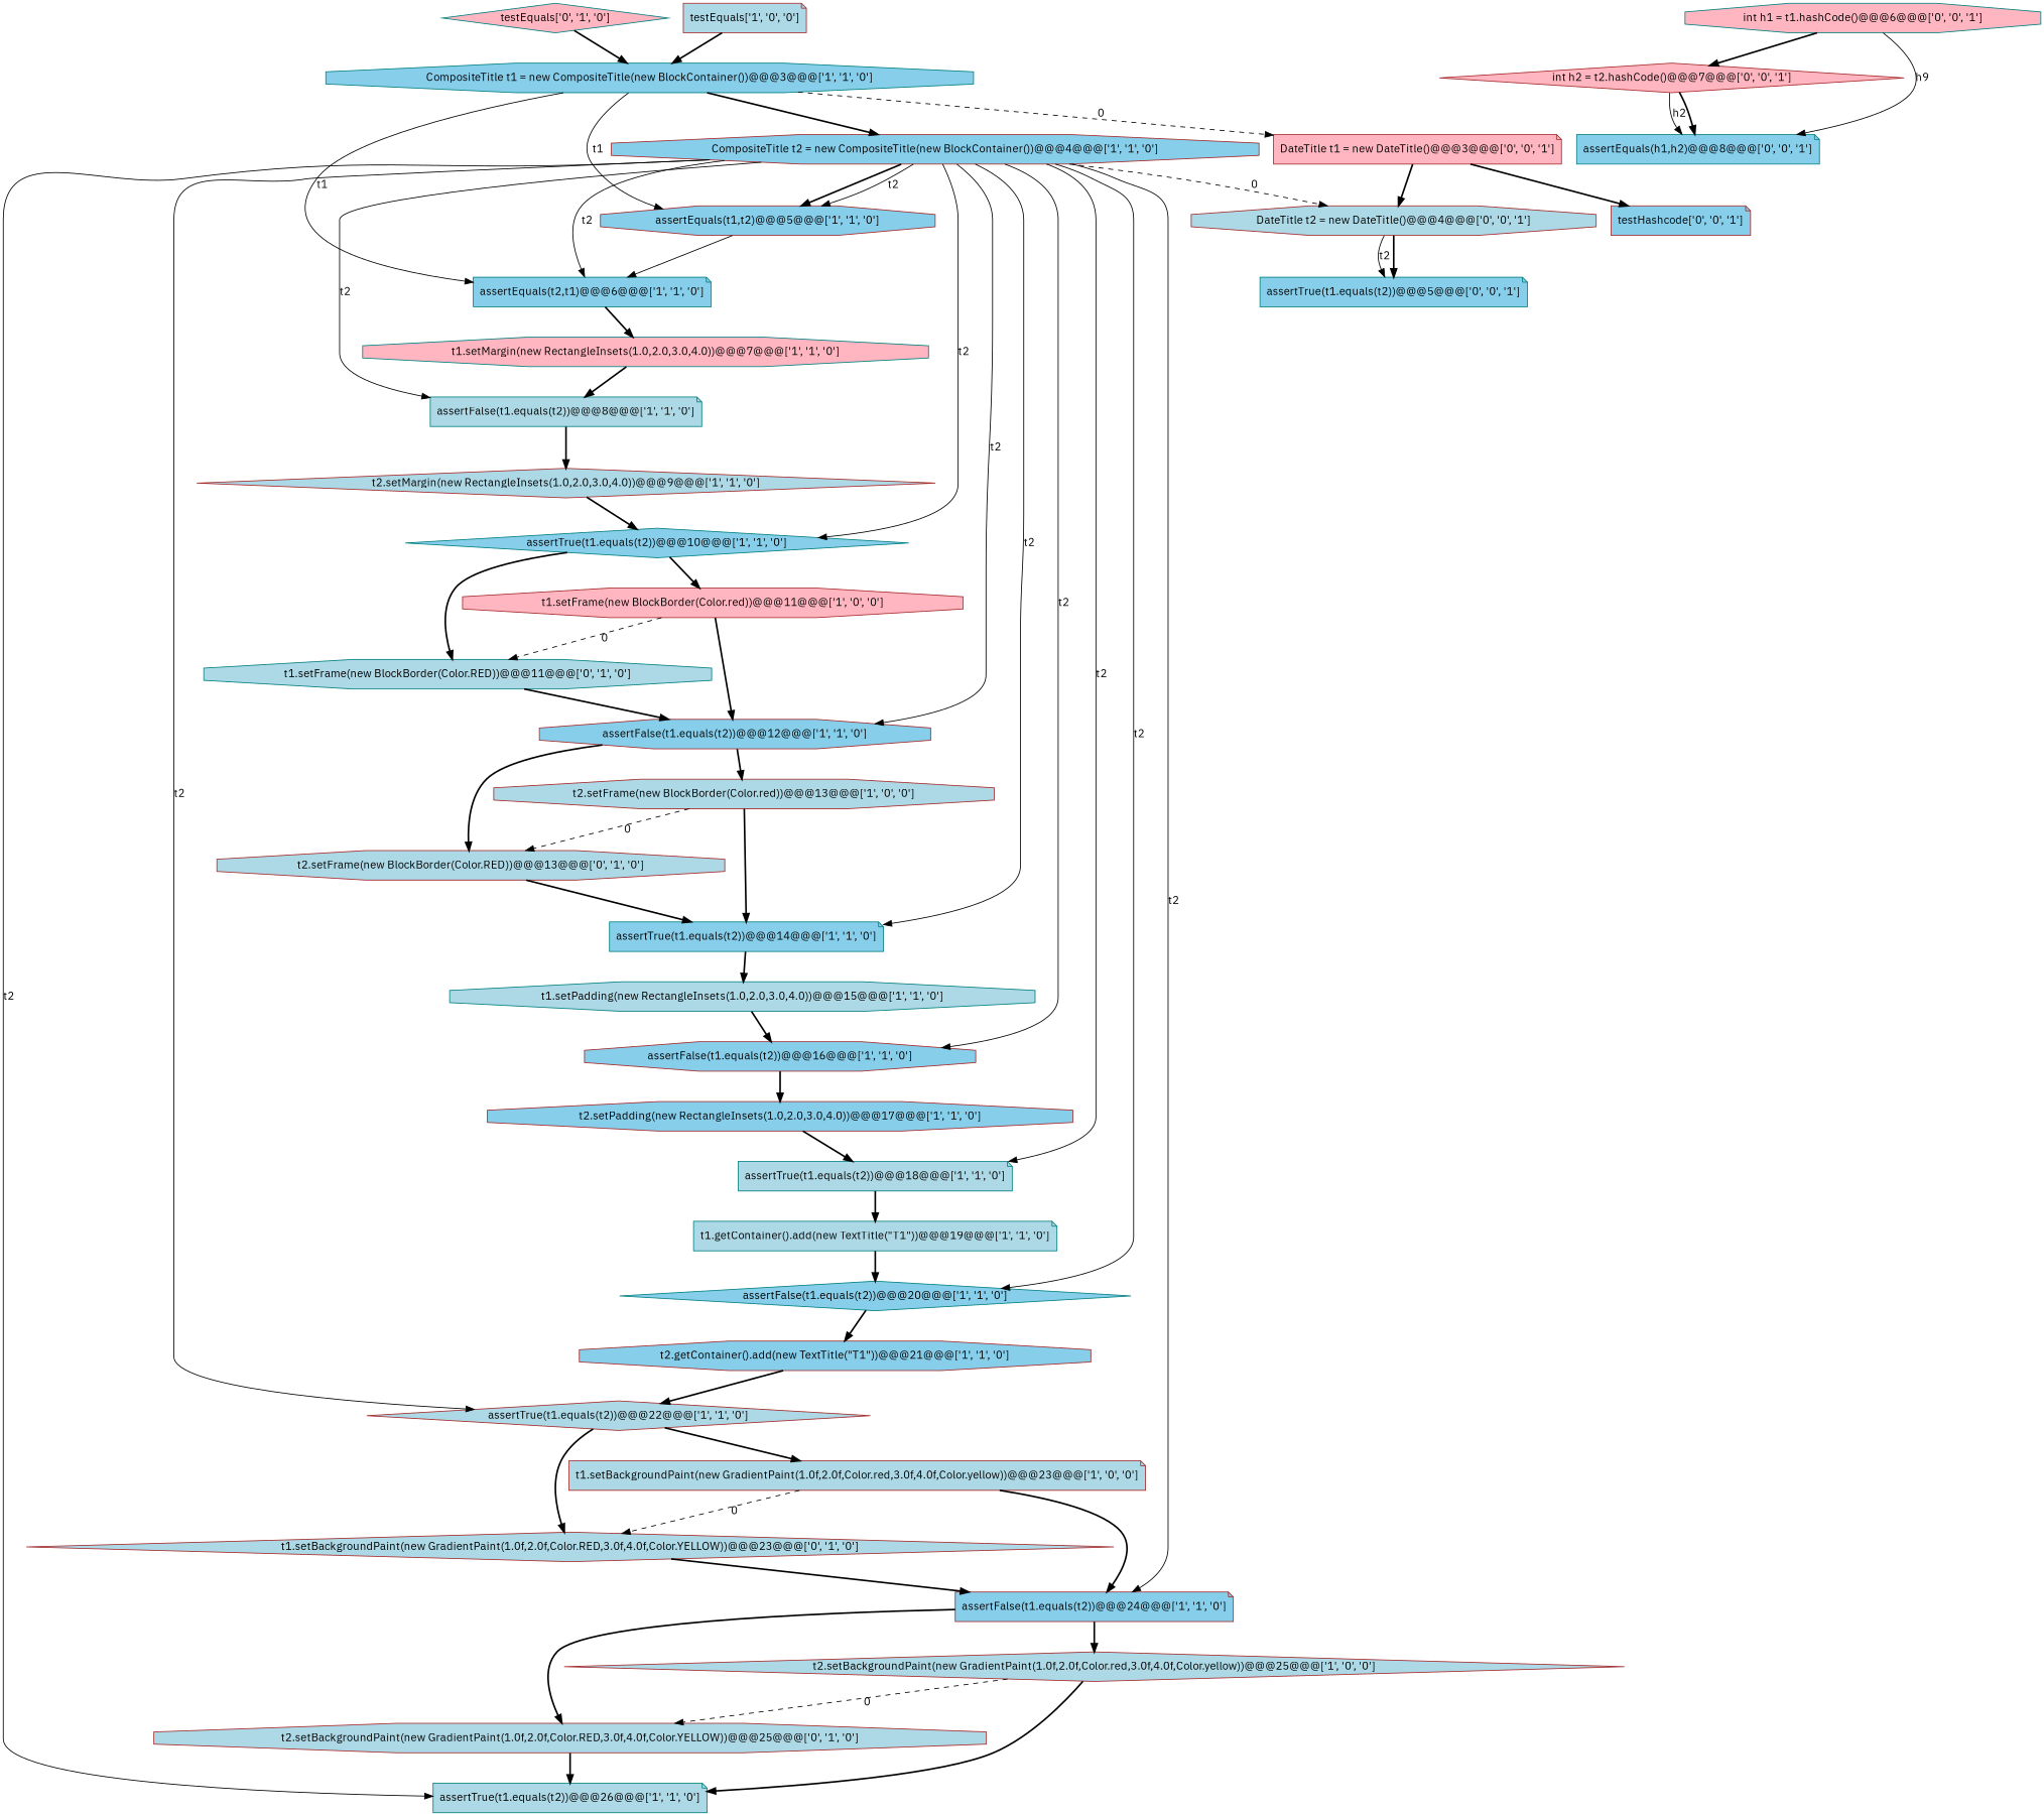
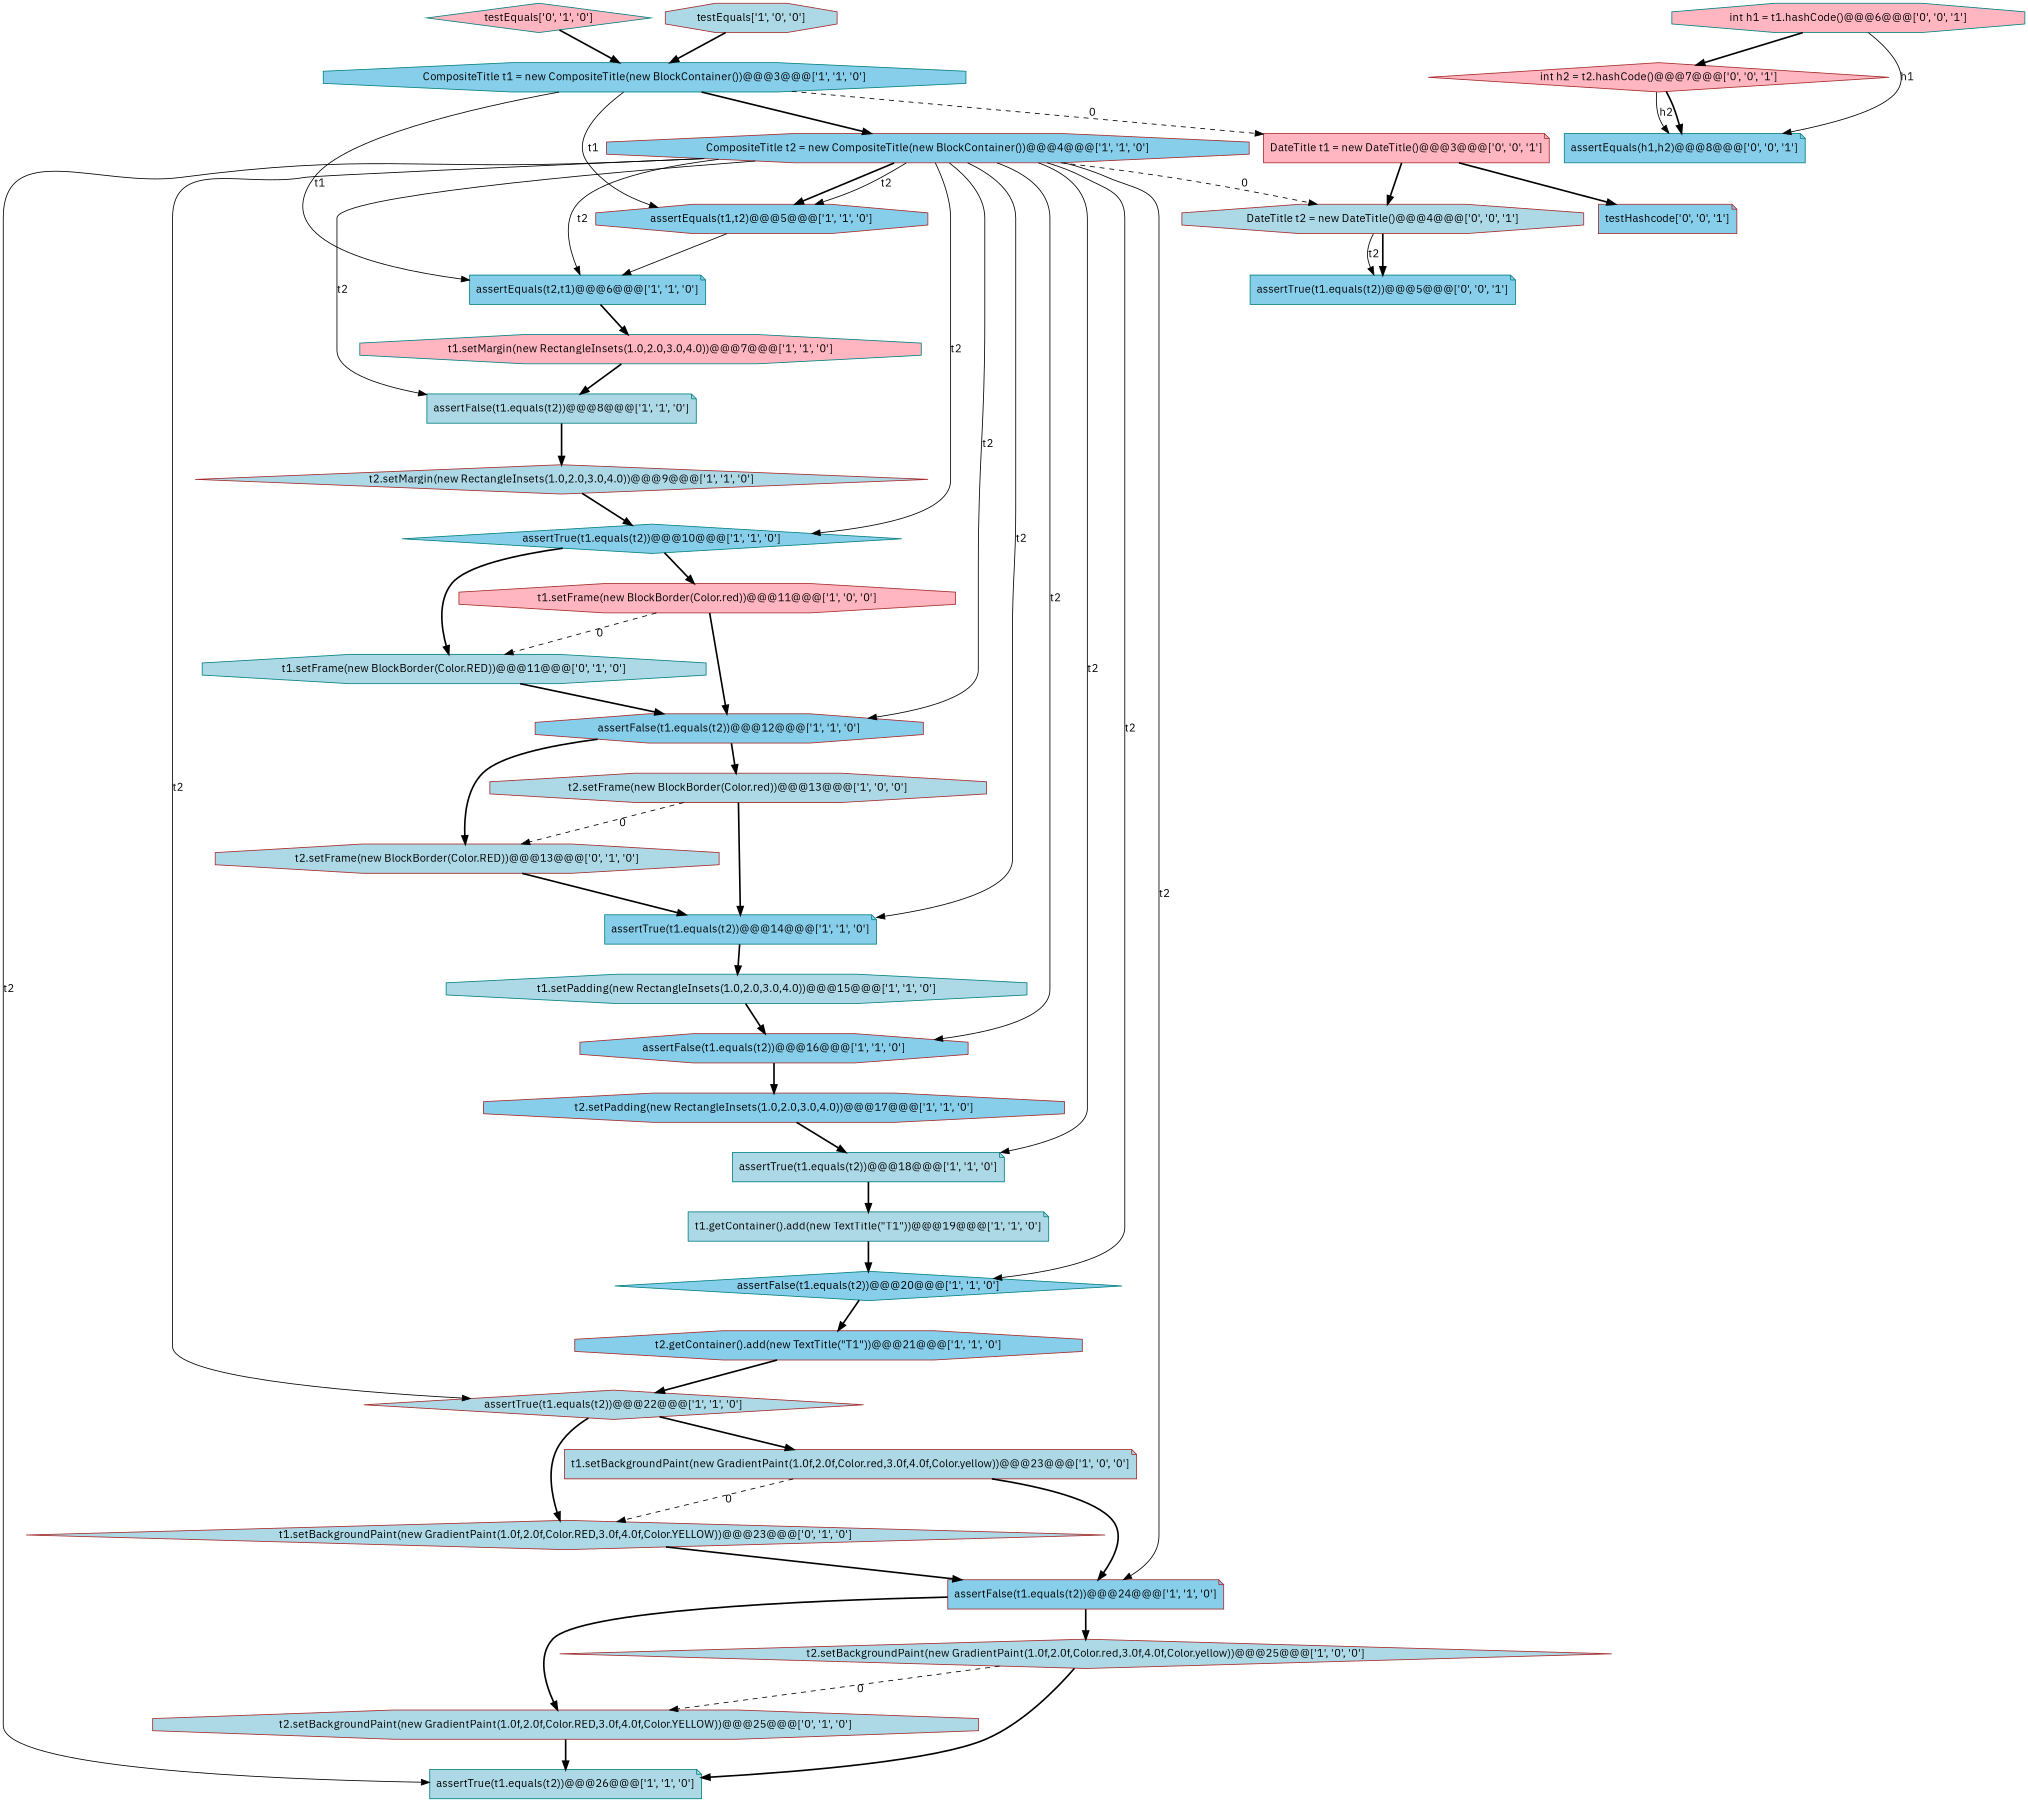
  digraph {
    fontname="IBM Plex Sans"
    node [color=brown fillcolor=lightblue fontname="IBM Plex Sans" shape=octagon style=filled]
    edge [fontname="IBM Plex Sans" style=bold]
    n1 [color=teal label="assertFalse(t1.equals(t2))@@@8@@@['1', '1', '0']" shape=note]
    n2 [label="t2.setMargin(new RectangleInsets(1.0,2.0,3.0,4.0))@@@9@@@['1', '1', '0']" shape=diamond]
    n3 [color=teal fillcolor=skyblue label="assertTrue(t1.equals(t2))@@@10@@@['1', '1', '0']" shape=diamond]
    n4 [color=teal label="assertTrue(t1.equals(t2))@@@18@@@['1', '1', '0']" shape=note]
    n5 [color=teal label="t1.getContainer().add(new TextTitle(\"T1\"))@@@19@@@['1', '1', '0']" shape=note]
    n6 [color=teal fillcolor=skyblue label="assertFalse(t1.equals(t2))@@@20@@@['1', '1', '0']" shape=diamond]
    n7 [fillcolor=lightpink label="int h2 = t2.hashCode()@@@7@@@['0', '0', '1']" shape=diamond]
    n8 [color=teal fillcolor=skyblue label="assertEquals(h1,h2)@@@8@@@['0', '0', '1']" shape=note]
    n9 [color=teal fillcolor=lightpink label="testEquals['0', '1', '0']" shape=diamond]
    n10 [color=teal fillcolor=skyblue label="CompositeTitle t1 = new CompositeTitle(new BlockContainer())@@@3@@@['1', '1', '0']"]
    n11 [color=teal fillcolor=skyblue label="assertEquals(t2,t1)@@@6@@@['1', '1', '0']" shape=note]
    n12 [fillcolor=skyblue label="CompositeTitle t2 = new CompositeTitle(new BlockContainer())@@@4@@@['1', '1', '0']"]
    n13 [fillcolor=skyblue label="assertEquals(t1,t2)@@@5@@@['1', '1', '0']"]
    n14 [fillcolor=lightpink label="DateTitle t1 = new DateTitle()@@@3@@@['0', '0', '1']" shape=note]
    n15 [color=teal fillcolor=skyblue label="assertTrue(t1.equals(t2))@@@5@@@['0', '0', '1']" shape=note]
    n16 [color=teal fillcolor=lightpink label="int h1 = t1.hashCode()@@@6@@@['0', '0', '1']"]
    n17 [fillcolor=skyblue label="assertFalse(t1.equals(t2))@@@12@@@['1', '1', '0']"]
    n18 [label="t2.setFrame(new BlockBorder(Color.red))@@@13@@@['1', '0', '0']"]
    n19 [label="t2.setFrame(new BlockBorder(Color.RED))@@@13@@@['0', '1', '0']"]
    n20 [color=teal fillcolor=skyblue label="assertTrue(t1.equals(t2))@@@14@@@['1', '1', '0']" shape=note]
    n21 [color=teal fillcolor=lightpink label="t1.setMargin(new RectangleInsets(1.0,2.0,3.0,4.0))@@@7@@@['1', '1', '0']"]
    n22 [color=teal label="t1.setPadding(new RectangleInsets(1.0,2.0,3.0,4.0))@@@15@@@['1', '1', '0']"]
    n23 [fillcolor=skyblue label="assertFalse(t1.equals(t2))@@@16@@@['1', '1', '0']"]
    n24 [fillcolor=skyblue label="t2.setPadding(new RectangleInsets(1.0,2.0,3.0,4.0))@@@17@@@['1', '1', '0']"]
-   n25 [label="testEquals['1', '0', '0']" shape=note]
+   n25 [label="testEquals['1', '0', '0']"]
    n26 [fillcolor=skyblue label="t2.getContainer().add(new TextTitle(\"T1\"))@@@21@@@['1', '1', '0']"]
    n27 [label="assertTrue(t1.equals(t2))@@@22@@@['1', '1', '0']" shape=diamond]
    n28 [label="t1.setBackgroundPaint(new GradientPaint(1.0f,2.0f,Color.RED,3.0f,4.0f,Color.YELLOW))@@@23@@@['0', '1', '0']" shape=diamond]
    n29 [label="t1.setBackgroundPaint(new GradientPaint(1.0f,2.0f,Color.red,3.0f,4.0f,Color.yellow))@@@23@@@['1', '0', '0']" shape=note]
    n30 [color=teal label="t1.setFrame(new BlockBorder(Color.RED))@@@11@@@['0', '1', '0']"]
    n31 [fillcolor=lightpink label="t1.setFrame(new BlockBorder(Color.red))@@@11@@@['1', '0', '0']"]
    n32 [label="t2.setBackgroundPaint(new GradientPaint(1.0f,2.0f,Color.red,3.0f,4.0f,Color.yellow))@@@25@@@['1', '0', '0']" shape=diamond]
    n33 [color=teal label="assertTrue(t1.equals(t2))@@@26@@@['1', '1', '0']" shape=note]
    n34 [label="t2.setBackgroundPaint(new GradientPaint(1.0f,2.0f,Color.RED,3.0f,4.0f,Color.YELLOW))@@@25@@@['0', '1', '0']"]
    n35 [label="DateTitle t2 = new DateTitle()@@@4@@@['0', '0', '1']"]
    n36 [fillcolor=skyblue label="assertFalse(t1.equals(t2))@@@24@@@['1', '1', '0']" shape=note]
    n37 [fillcolor=skyblue label="testHashcode['0', '0', '1']" shape=note]
    n1 -> n2
    n2 -> n3
    n3 -> n30
    n3 -> n31
    n4 -> n5
    n5 -> n6
    n6 -> n26
    n7 -> n8 [label=h2 style=solid]
    n7 -> n8
    n9 -> n10
    n10 -> n11 [label=t1 style=solid]
    n10 -> n12
    n10 -> n13 [label=t1 style=solid]
    n10 -> n14 [label=0 style=dashed]
    n11 -> n21
    n12 -> n1 [label=t2 style=solid]
    n12 -> n3 [label=t2 style=solid]
    n12 -> n4 [label=t2 style=solid]
    n12 -> n6 [label=t2 style=solid]
    n12 -> n11 [label=t2 style=solid]
    n12 -> n13
    n12 -> n13 [label=t2 style=solid]
    n12 -> n17 [label=t2 style=solid]
    n12 -> n20 [label=t2 style=solid]
    n12 -> n23 [label=t2 style=solid]
    n12 -> n27 [label=t2 style=solid]
    n12 -> n33 [label=t2 style=solid]
    n12 -> n35 [label=0 style=dashed]
    n12 -> n36 [label=t2 style=solid]
    n13 -> n11 [style=solid]
    n14 -> n35
    n14 -> n37
    n16 -> n7
-   n16 -> n8 [label=h9 style=solid]
+   n16 -> n8 [label=h1 style=solid]
    n17 -> n18
    n17 -> n19
    n18 -> n19 [label=0 style=dashed]
    n18 -> n20
    n19 -> n20
    n20 -> n22
    n21 -> n1
    n22 -> n23
    n23 -> n24
    n24 -> n4
    n25 -> n10
    n26 -> n27
    n27 -> n28
    n27 -> n29
    n28 -> n36
    n29 -> n28 [label=0 style=dashed]
    n29 -> n36
    n30 -> n17
    n31 -> n17
    n31 -> n30 [label=0 style=dashed]
    n32 -> n33
    n32 -> n34 [label=0 style=dashed]
    n34 -> n33
    n35 -> n15
    n35 -> n15 [label=t2 style=solid]
    n36 -> n32
    n36 -> n34
  }
